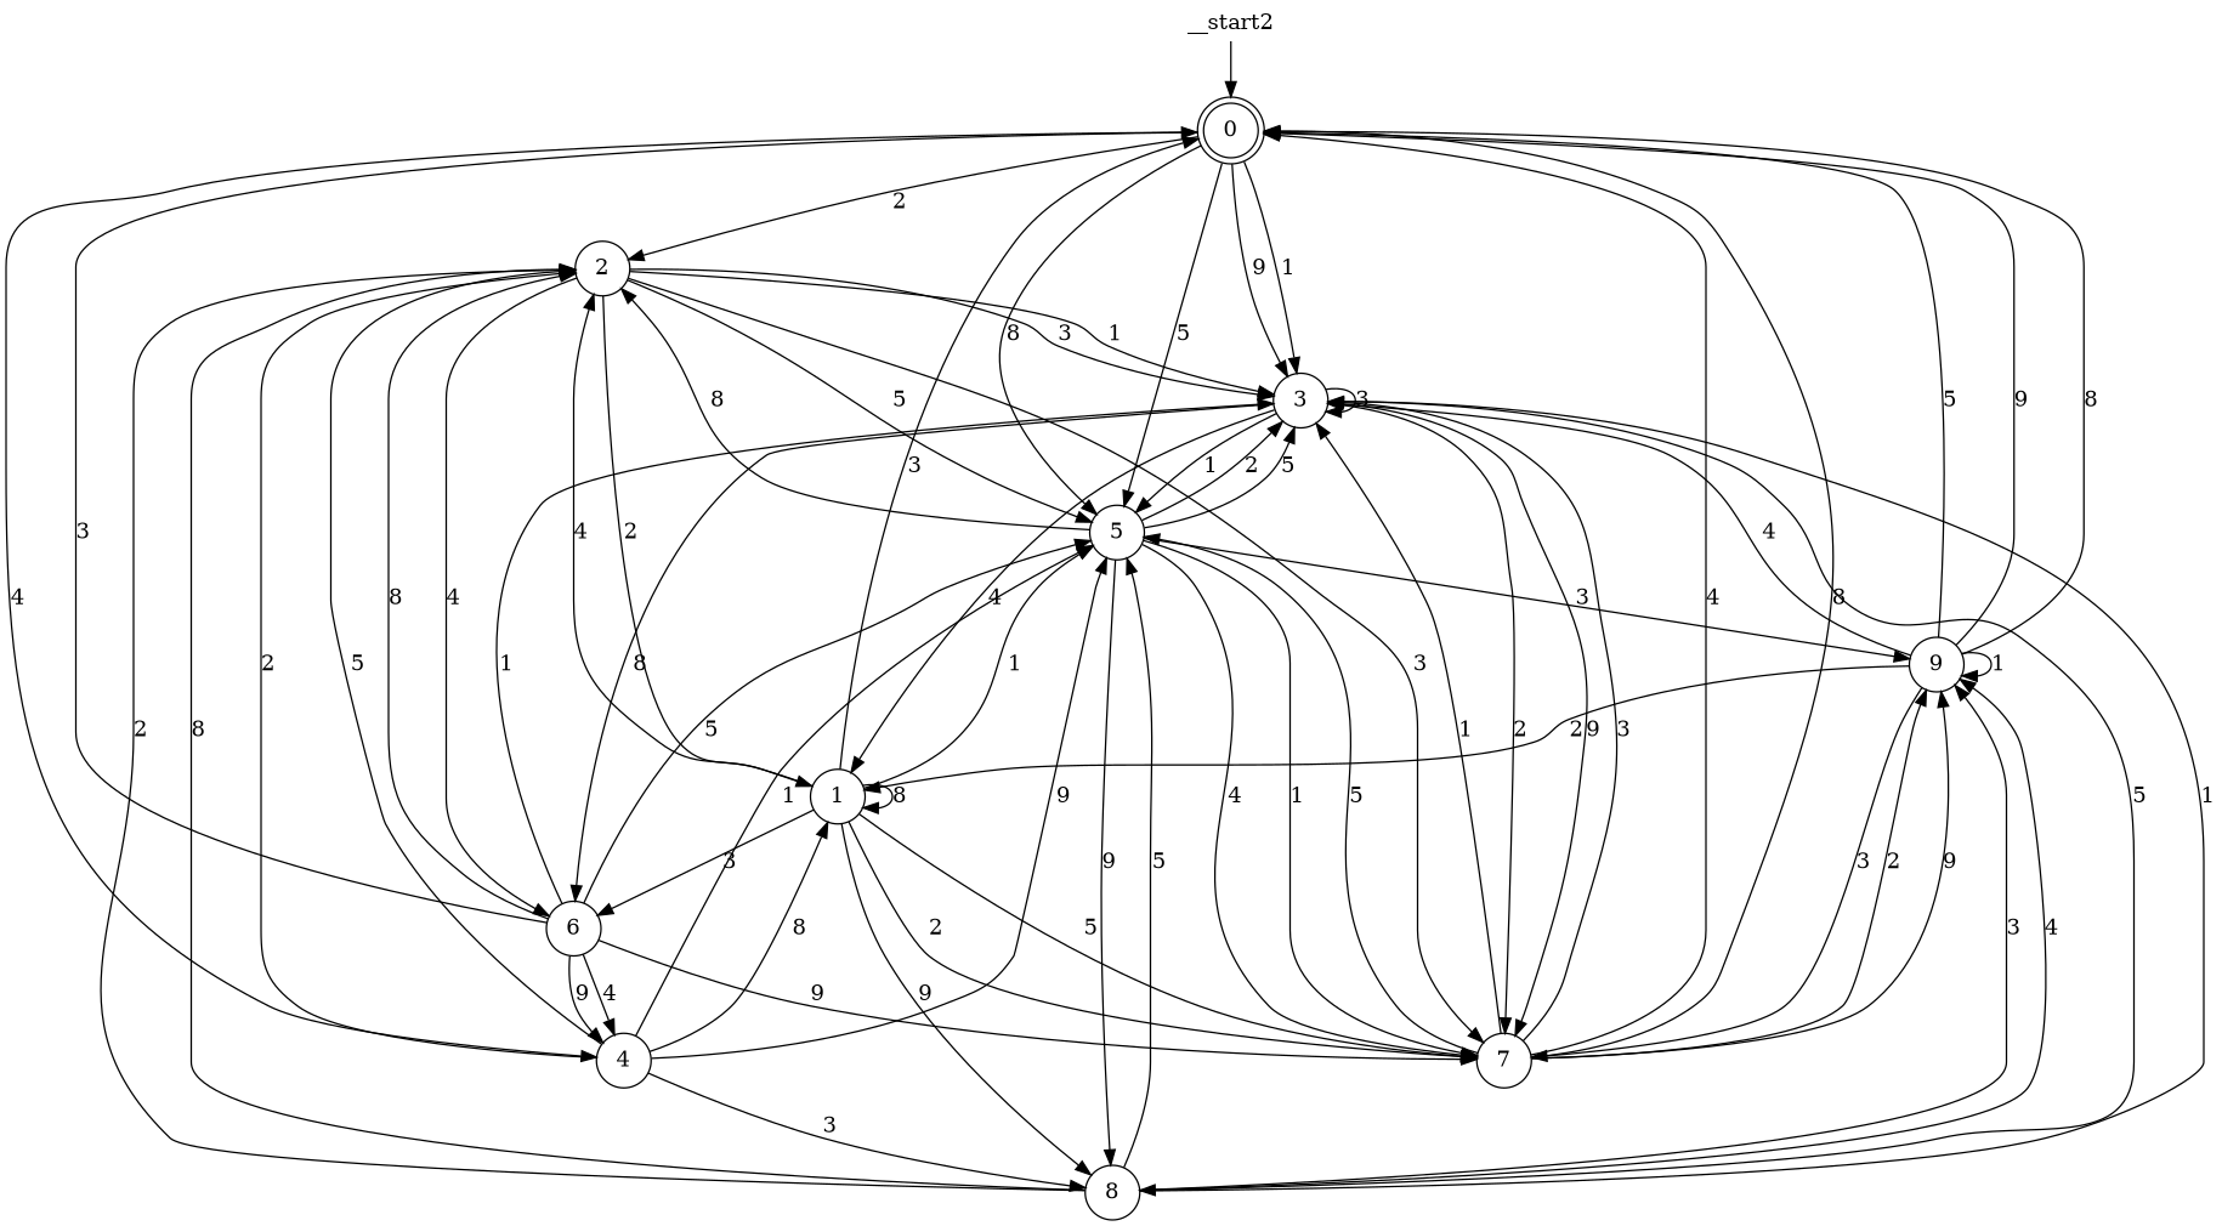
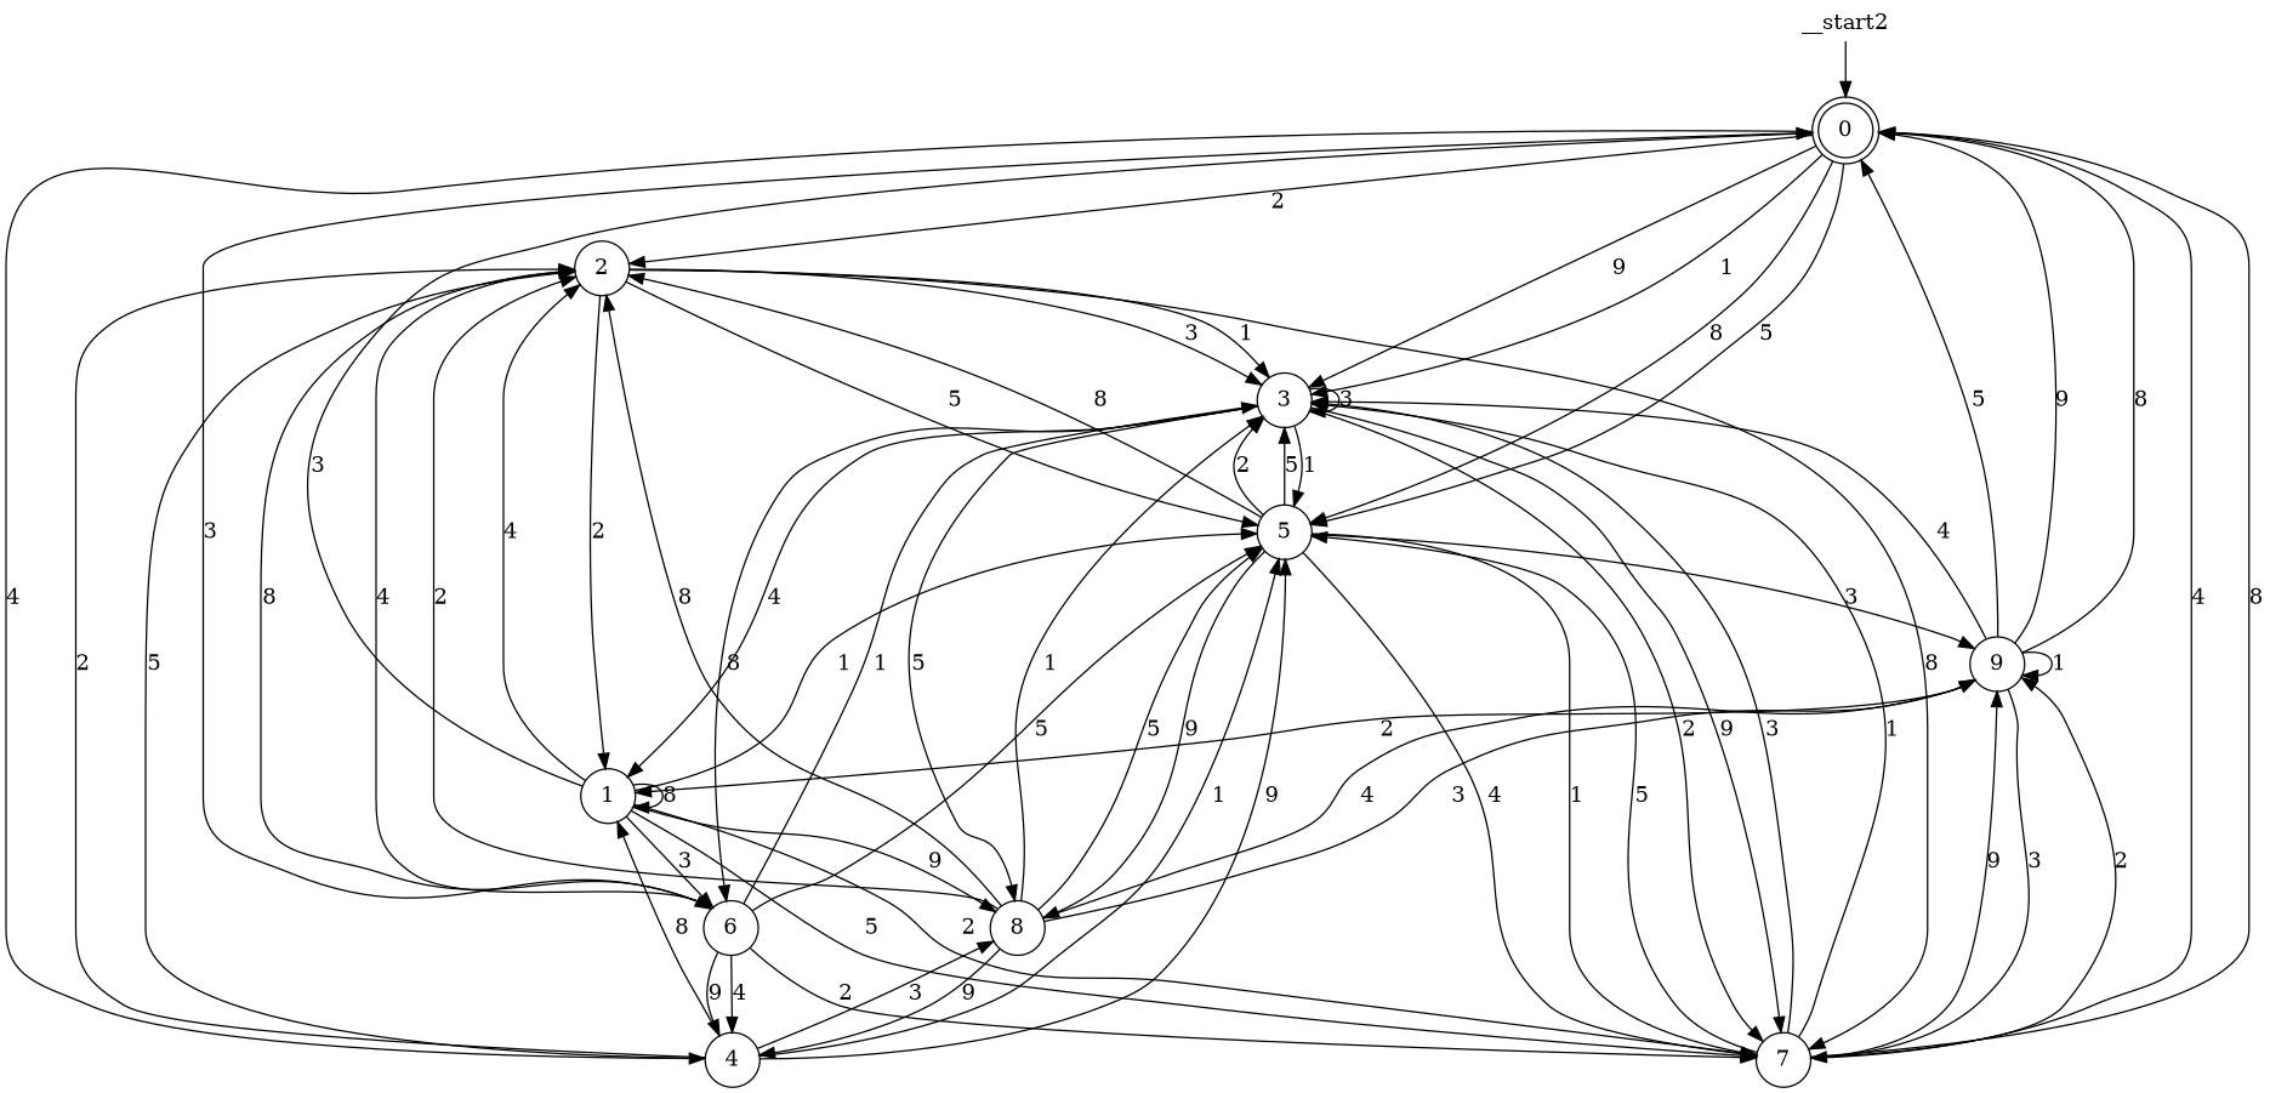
  digraph {
    node [shape=circle]
    n1 [label=0 shape=doublecircle]
    n2 [label=2]
    n3 [label=3]
    n4 [label=4]
    n5 [label=5]
    n6 [label=1]
    n7 [label=6]
    n8 [label=7]
    n9 [label=8]
    n10 [label=9]
    n11 [height=0 label=__start2 shape=none width=0]
    n1 -> n2 [label=2]
    n1 -> n3 [label=9]
    n1 -> n3 [label=1]
    n1 -> n4 [label=4]
    n1 -> n5 [label=8]
    n1 -> n5 [label=5]
    n2 -> n3 [label=3]
    n2 -> n3 [label=1]
    n2 -> n5 [label=5]
    n2 -> n6 [label=2]
    n2 -> n7 [label=4]
-   n2 -> n8 [label=3]
+   n2 -> n8 [label=8]
    n3 -> n3 [label=3]
    n3 -> n5 [label=1]
    n3 -> n6 [label=4]
    n3 -> n7 [label=8]
    n3 -> n8 [label=2]
    n3 -> n8 [label=9]
    n3 -> n9 [label=5]
    n4 -> n2 [label=2]
    n4 -> n2 [label=5]
    n4 -> n5 [label=9]
    n4 -> n5 [label=1]
    n4 -> n6 [label=8]
    n4 -> n9 [label=3]
    n5 -> n2 [label=8]
    n5 -> n3 [label=2]
    n5 -> n3 [label=5]
    n5 -> n8 [label=4]
    n5 -> n8 [label=1]
    n5 -> n9 [label=9]
    n5 -> n10 [label=3]
    n6 -> n1 [label=3]
    n6 -> n2 [label=4]
    n6 -> n5 [label=1]
    n6 -> n6 [label=8]
    n6 -> n7 [label=3]
    n6 -> n8 [label=2]
    n6 -> n8 [label=5]
    n6 -> n9 [label=9]
    n7 -> n1 [label=3]
    n7 -> n2 [label=8]
    n7 -> n3 [label=1]
    n7 -> n4 [label=9]
    n7 -> n4 [label=4]
    n7 -> n5 [label=5]
-   n7 -> n8 [label=9]
+   n7 -> n8 [label=2]
    n8 -> n1 [label=4]
    n8 -> n1 [label=8]
    n8 -> n3 [label=3]
    n8 -> n3 [label=1]
    n8 -> n5 [label=5]
    n8 -> n10 [label=2]
    n8 -> n10 [label=9]
    n9 -> n2 [label=2]
    n9 -> n2 [label=8]
    n9 -> n3 [label=1]
+   n9 -> n4 [label=9]
    n9 -> n5 [label=5]
    n9 -> n10 [label=3]
    n9 -> n10 [label=4]
    n10 -> n1 [label=9]
    n10 -> n1 [label=8]
    n10 -> n1 [label=5]
    n10 -> n3 [label=4]
    n10 -> n6 [label=2]
    n10 -> n8 [label=3]
    n10 -> n10 [label=1]
    n11 -> n1
  }
